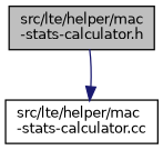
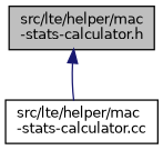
  digraph {
    node [color=black fontname=Helvetica fontsize=10 shape=record style=filled]
    n1 [fillcolor=grey75 fontcolor=black height=0.2 label="src/lte/helper/mac\l-stats-calculator.h" width=0.4]
    n2 [fillcolor=white height=0.2 label="src/lte/helper/mac\l-stats-calculator.cc" width=0.4]
-   n2 -> n1 [color=midnightblue dir=back fontname=Helvetica fontsize=10 labelfontname=Helvetica labelfontsize=10 style=solid]
+   n1 -> n2 [color=midnightblue dir=back fontname=Helvetica fontsize=10 labelfontname=Helvetica labelfontsize=10 style=solid]
  }
